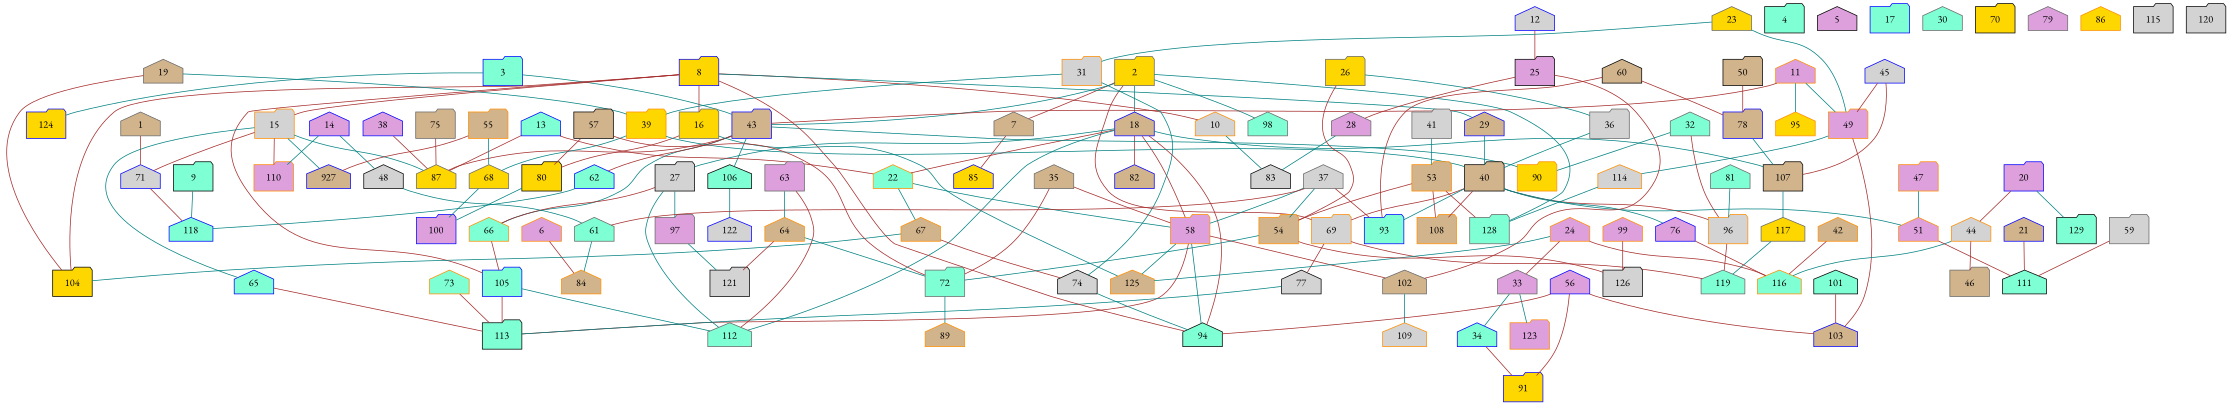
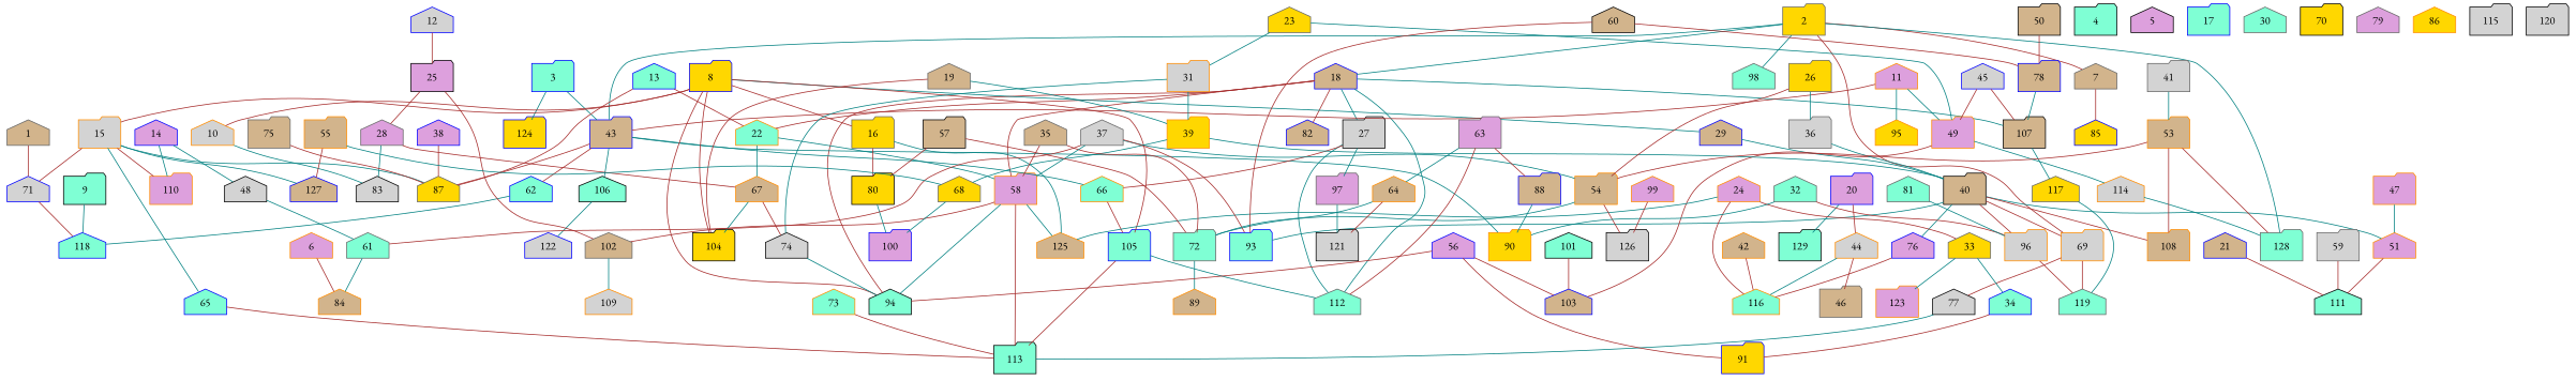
  graph {
    fontname="EB Garamond"
    node [color=darkorange fillcolor=tan fontname="EB Garamond" shape=house style=filled]
    edge [color=brown fontname="EB Garamond"]
    1 [color=gray40]
    71 [color=blue fillcolor=lightgrey]
    118 [color=blue fillcolor=aquamarine]
    2 [color=gray40 fillcolor=gold shape=folder]
    7 [color=gray40]
    18 [color=blue]
    43 [color=blue shape=folder]
    69 [fillcolor=lightgrey shape=folder]
    98 [color=gray40 fillcolor=aquamarine]
    128 [color=gray40 fillcolor=aquamarine shape=folder]
    85 [color=blue fillcolor=gold]
    94 [color=black fillcolor=aquamarine]
    22 [fillcolor=aquamarine]
    27 [color=black fillcolor=lightgrey shape=folder]
    58 [fillcolor=plum shape=folder]
    82 [color=blue]
    107 [color=black shape=folder]
    112 [color=gray40 fillcolor=aquamarine]
    87 [color=gray40 fillcolor=gold]
    66 [fillcolor=aquamarine]
    90 [fillcolor=gold shape=folder]
    62 [color=blue fillcolor=aquamarine]
    106 [color=black fillcolor=aquamarine]
    77 [color=black fillcolor=lightgrey]
    119 [color=gray40 fillcolor=aquamarine]
    3 [color=blue fillcolor=aquamarine shape=folder]
    124 [color=blue fillcolor=gold shape=folder]
    4 [color=black fillcolor=aquamarine shape=folder]
    5 [color=black fillcolor=plum]
    6 [fillcolor=plum]
    84
    8 [color=blue fillcolor=gold shape=folder]
    10 [fillcolor=lightgrey]
    15 [fillcolor=lightgrey shape=folder]
    16 [color=gray40 fillcolor=gold shape=folder]
    29 [color=blue]
    104 [color=black fillcolor=gold shape=folder]
    105 [color=blue fillcolor=aquamarine shape=folder]
    83 [color=black fillcolor=lightgrey]
    110 [fillcolor=plum shape=folder]
    65 [color=blue fillcolor=aquamarine]
-   127 [color=blue label=927]
+   127 [color=blue]
    80 [color=black fillcolor=gold shape=folder]
    125
    40 [color=black shape=folder]
    113 [color=black fillcolor=aquamarine shape=folder]
    9 [color=black fillcolor=aquamarine shape=folder]
    11 [fillcolor=plum]
    49 [fillcolor=plum shape=folder]
    95 [fillcolor=gold]
    103 [color=blue]
    114 [fillcolor=lightgrey]
    12 [color=blue fillcolor=lightgrey]
    25 [color=black fillcolor=plum shape=folder]
    28 [color=gray40 fillcolor=plum]
    102 [color=gray40]
    13 [color=blue fillcolor=aquamarine]
    67
    14 [color=blue fillcolor=plum]
    48 [color=black fillcolor=lightgrey]
    61 [color=gray40 fillcolor=aquamarine]
    31 [fillcolor=lightgrey shape=folder]
    39 [fillcolor=gold shape=folder]
    74 [color=black fillcolor=lightgrey]
    100 [color=blue fillcolor=plum shape=folder]
    17 [color=blue fillcolor=aquamarine shape=folder]
    97 [color=gray40 fillcolor=plum shape=folder]
    117 [color=gray40 fillcolor=gold]
    19 [color=gray40]
    68 [color=gray40 fillcolor=gold]
    20 [color=blue fillcolor=plum shape=folder]
    44 [fillcolor=lightgrey]
    129 [color=black fillcolor=aquamarine shape=folder]
    116 [fillcolor=aquamarine]
    46 [color=gray40 shape=folder]
    21 [color=blue]
    111 [color=black fillcolor=aquamarine]
    23 [color=gray40 fillcolor=gold]
    24 [fillcolor=plum]
-   33 [color=gray40 fillcolor=plum]
+   33 [color=gray40 fillcolor=gold]
    34 [color=blue fillcolor=aquamarine]
    123 [fillcolor=plum shape=folder]
    109 [fillcolor=lightgrey]
    26 [color=gray40 fillcolor=gold shape=folder]
    36 [color=gray40 fillcolor=lightgrey shape=folder]
    54 [shape=folder]
    72 [color=gray40 fillcolor=aquamarine shape=folder]
    126 [color=black fillcolor=lightgrey shape=folder]
    121 [color=black fillcolor=lightgrey shape=folder]
    96 [fillcolor=lightgrey shape=folder]
    93 [color=blue fillcolor=aquamarine shape=folder]
    51 [fillcolor=plum]
    76 [color=blue fillcolor=plum]
    108 [shape=folder]
    30 [color=gray40 fillcolor=aquamarine]
    32 [color=gray40 fillcolor=aquamarine]
    91 [color=blue fillcolor=gold shape=folder]
    35 [color=gray40]
    89
    37 [color=gray40 fillcolor=lightgrey]
    38 [color=blue fillcolor=plum]
    41 [color=gray40 fillcolor=lightgrey shape=folder]
    53 [shape=folder]
    42
    122 [color=blue fillcolor=lightgrey]
    45 [color=blue fillcolor=lightgrey]
    47 [fillcolor=plum shape=folder]
    50 [color=black shape=folder]
    78 [color=blue shape=folder]
    55 [shape=folder]
    56 [color=blue fillcolor=plum]
    57 [color=black shape=folder]
    59 [color=gray40 fillcolor=lightgrey shape=folder]
    60 [color=black]
    63 [color=gray40 fillcolor=plum shape=folder]
    64
+   88 [color=blue shape=folder]
    70 [color=black fillcolor=gold shape=folder]
    73 [fillcolor=aquamarine]
    75 [color=gray40 shape=folder]
    79 [color=gray40 fillcolor=plum]
    81 [color=gray40 fillcolor=aquamarine]
    86 [fillcolor=gold]
    99 [fillcolor=plum]
    101 [color=black fillcolor=aquamarine]
    115 [color=black fillcolor=lightgrey shape=folder]
    120 [color=black fillcolor=lightgrey shape=folder]
    1 -- 71
    71 -- 118
    2 -- 7
    2 -- 18 [color=teal]
    2 -- 43 [color=teal]
    2 -- 69
    2 -- 98 [color=teal]
    2 -- 128 [color=teal]
    7 -- 85
    18 -- 94
    18 -- 22
    18 -- 27 [color=teal]
    18 -- 58
    18 -- 82
    18 -- 107 [color=teal]
    18 -- 112 [color=teal]
    43 -- 87
    43 -- 66 [color=teal]
    43 -- 90 [color=teal]
    43 -- 62
    43 -- 106 [color=teal]
    69 -- 77
    69 -- 119
    22 -- 58 [color=teal]
    22 -- 67 [color=teal]
    27 -- 112 [color=teal]
    27 -- 66
    27 -- 97 [color=teal]
    58 -- 94 [color=teal]
    58 -- 125 [color=teal]
    58 -- 113
    58 -- 102
    107 -- 117 [color=teal]
    66 -- 105
    62 -- 118 [color=teal]
    106 -- 122 [color=teal]
    77 -- 113 [color=teal]
    3 -- 43 [color=teal]
    3 -- 124 [color=teal]
    6 -- 84
    8 -- 94
    8 -- 10
    8 -- 15
    8 -- 16
    8 -- 29 [color=teal]
    8 -- 104
    8 -- 105
    10 -- 83 [color=teal]
    15 -- 71
    15 -- 87 [color=teal]
    15 -- 110
    15 -- 65 [color=teal]
    15 -- 127 [color=teal]
    16 -- 80
    16 -- 125 [color=teal]
    29 -- 40 [color=teal]
    105 -- 112 [color=teal]
    105 -- 113
    65 -- 113
    80 -- 100 [color=teal]
    40 -- 69
    40 -- 96
    40 -- 93 [color=teal]
    40 -- 51 [color=teal]
    40 -- 76 [color=teal]
    40 -- 108
    9 -- 118 [color=teal]
    11 -- 43
    11 -- 49 [color=teal]
    11 -- 95 [color=teal]
    49 -- 103
    49 -- 114 [color=teal]
    114 -- 128 [color=teal]
    12 -- 25
    25 -- 28
    25 -- 102
    28 -- 83 [color=teal]
+   28 -- 67
    102 -- 109 [color=teal]
    13 -- 22
    13 -- 87
    67 -- 104 [color=teal]
    67 -- 74
    14 -- 110 [color=teal]
    14 -- 48 [color=teal]
    48 -- 61 [color=teal]
    61 -- 84 [color=teal]
    31 -- 39 [color=teal]
    31 -- 74 [color=teal]
    39 -- 40 [color=teal]
    39 -- 68 [color=teal]
    74 -- 94 [color=teal]
    97 -- 121 [color=teal]
    117 -- 119 [color=teal]
    19 -- 104
    19 -- 39 [color=teal]
    68 -- 100 [color=teal]
    20 -- 44
    20 -- 129 [color=teal]
    44 -- 116 [color=teal]
    44 -- 46
    21 -- 111
    23 -- 49 [color=teal]
    23 -- 31 [color=teal]
    24 -- 125 [color=teal]
    24 -- 116
    24 -- 33
    33 -- 34 [color=teal]
    33 -- 123 [color=teal]
    34 -- 91
    26 -- 36 [color=teal]
    26 -- 54
    36 -- 40 [color=teal]
    54 -- 72 [color=teal]
    54 -- 126
    72 -- 89 [color=teal]
    96 -- 119
    51 -- 111
    76 -- 116
    32 -- 90 [color=teal]
    32 -- 96
    35 -- 58
    35 -- 72
    37 -- 58 [color=teal]
    37 -- 61
    37 -- 54 [color=teal]
    37 -- 93
    38 -- 87
    41 -- 53 [color=teal]
    53 -- 128
    53 -- 54
    53 -- 108
    42 -- 116
    45 -- 107
    45 -- 49
    47 -- 51 [color=teal]
    50 -- 78
    78 -- 107 [color=teal]
    55 -- 127
    55 -- 68 [color=teal]
    56 -- 94
    56 -- 103
    56 -- 91
    57 -- 80
    57 -- 72
    59 -- 111
    60 -- 93
    60 -- 78
    63 -- 112
    63 -- 64 [color=teal]
+   63 -- 88
    64 -- 72 [color=teal]
    64 -- 121
+   88 -- 90 [color=teal]
    73 -- 113
    75 -- 87
    81 -- 96 [color=teal]
    99 -- 126
    101 -- 103
  }
